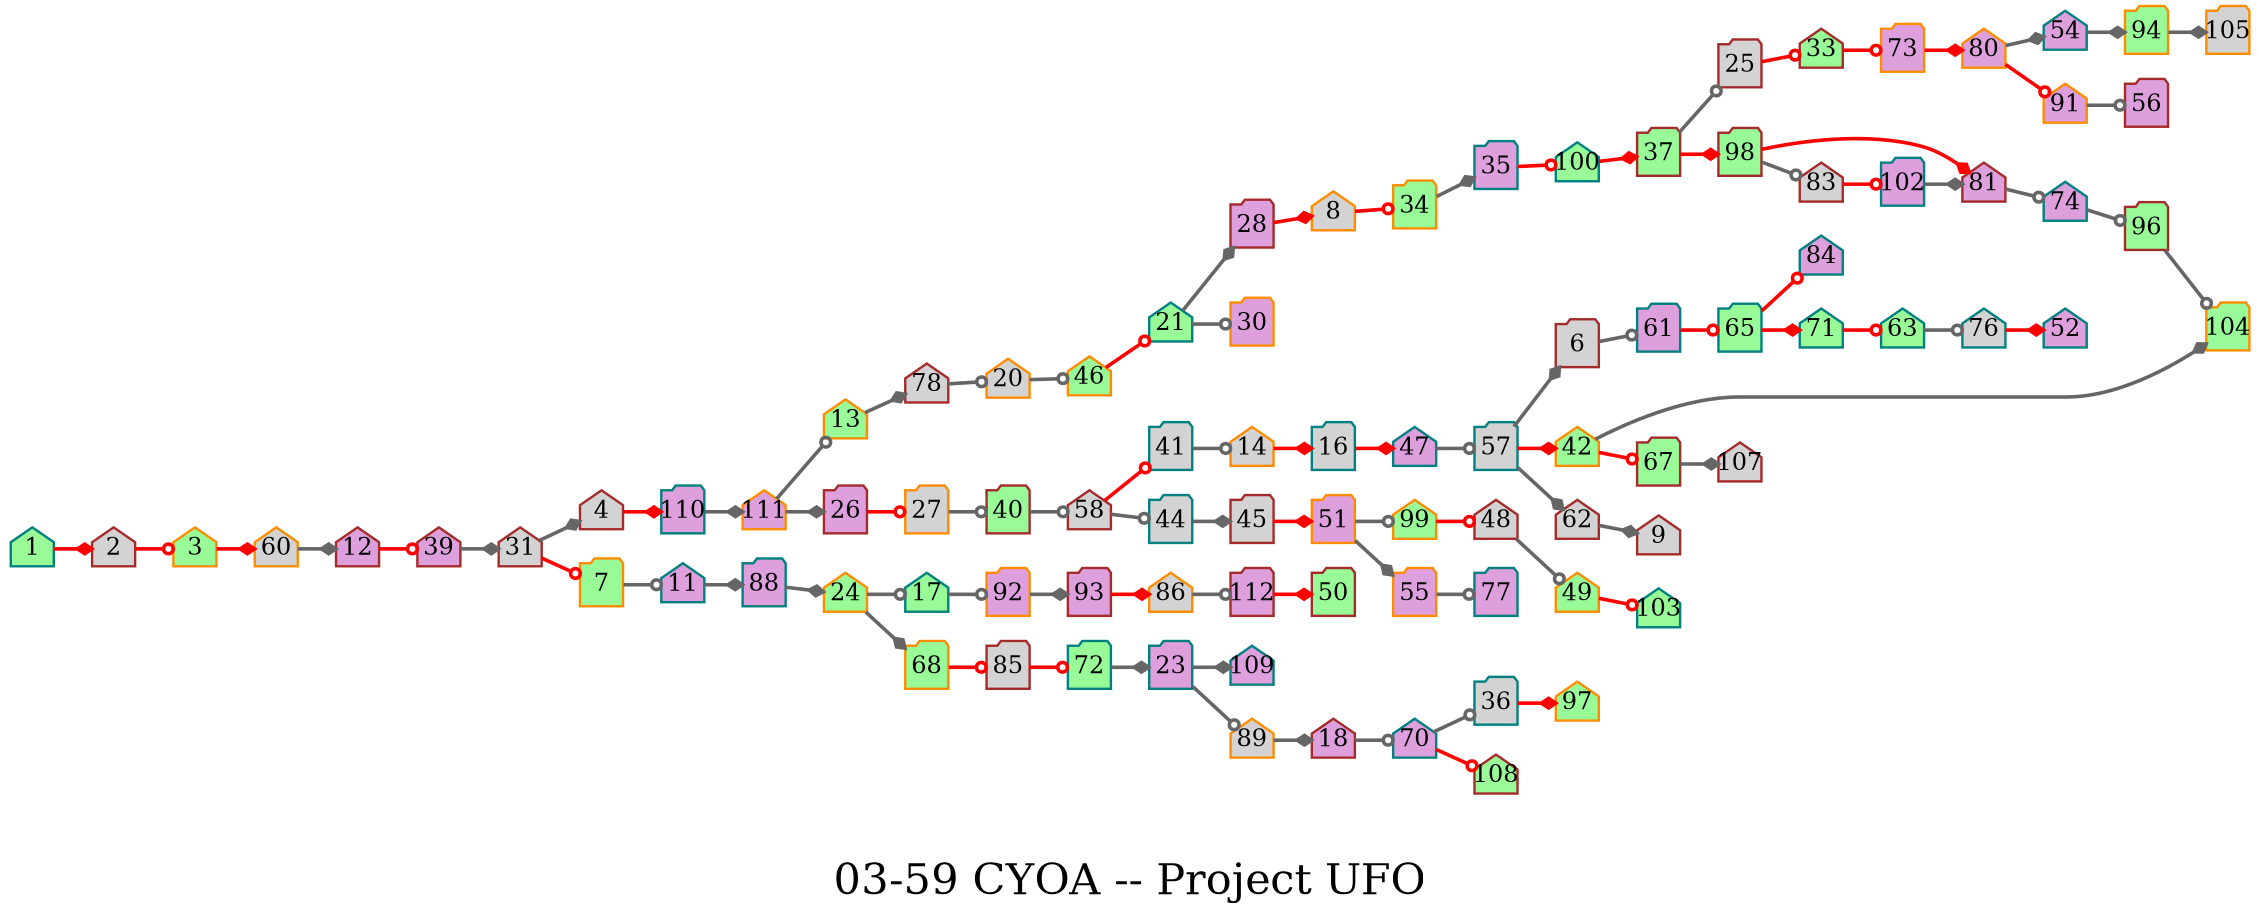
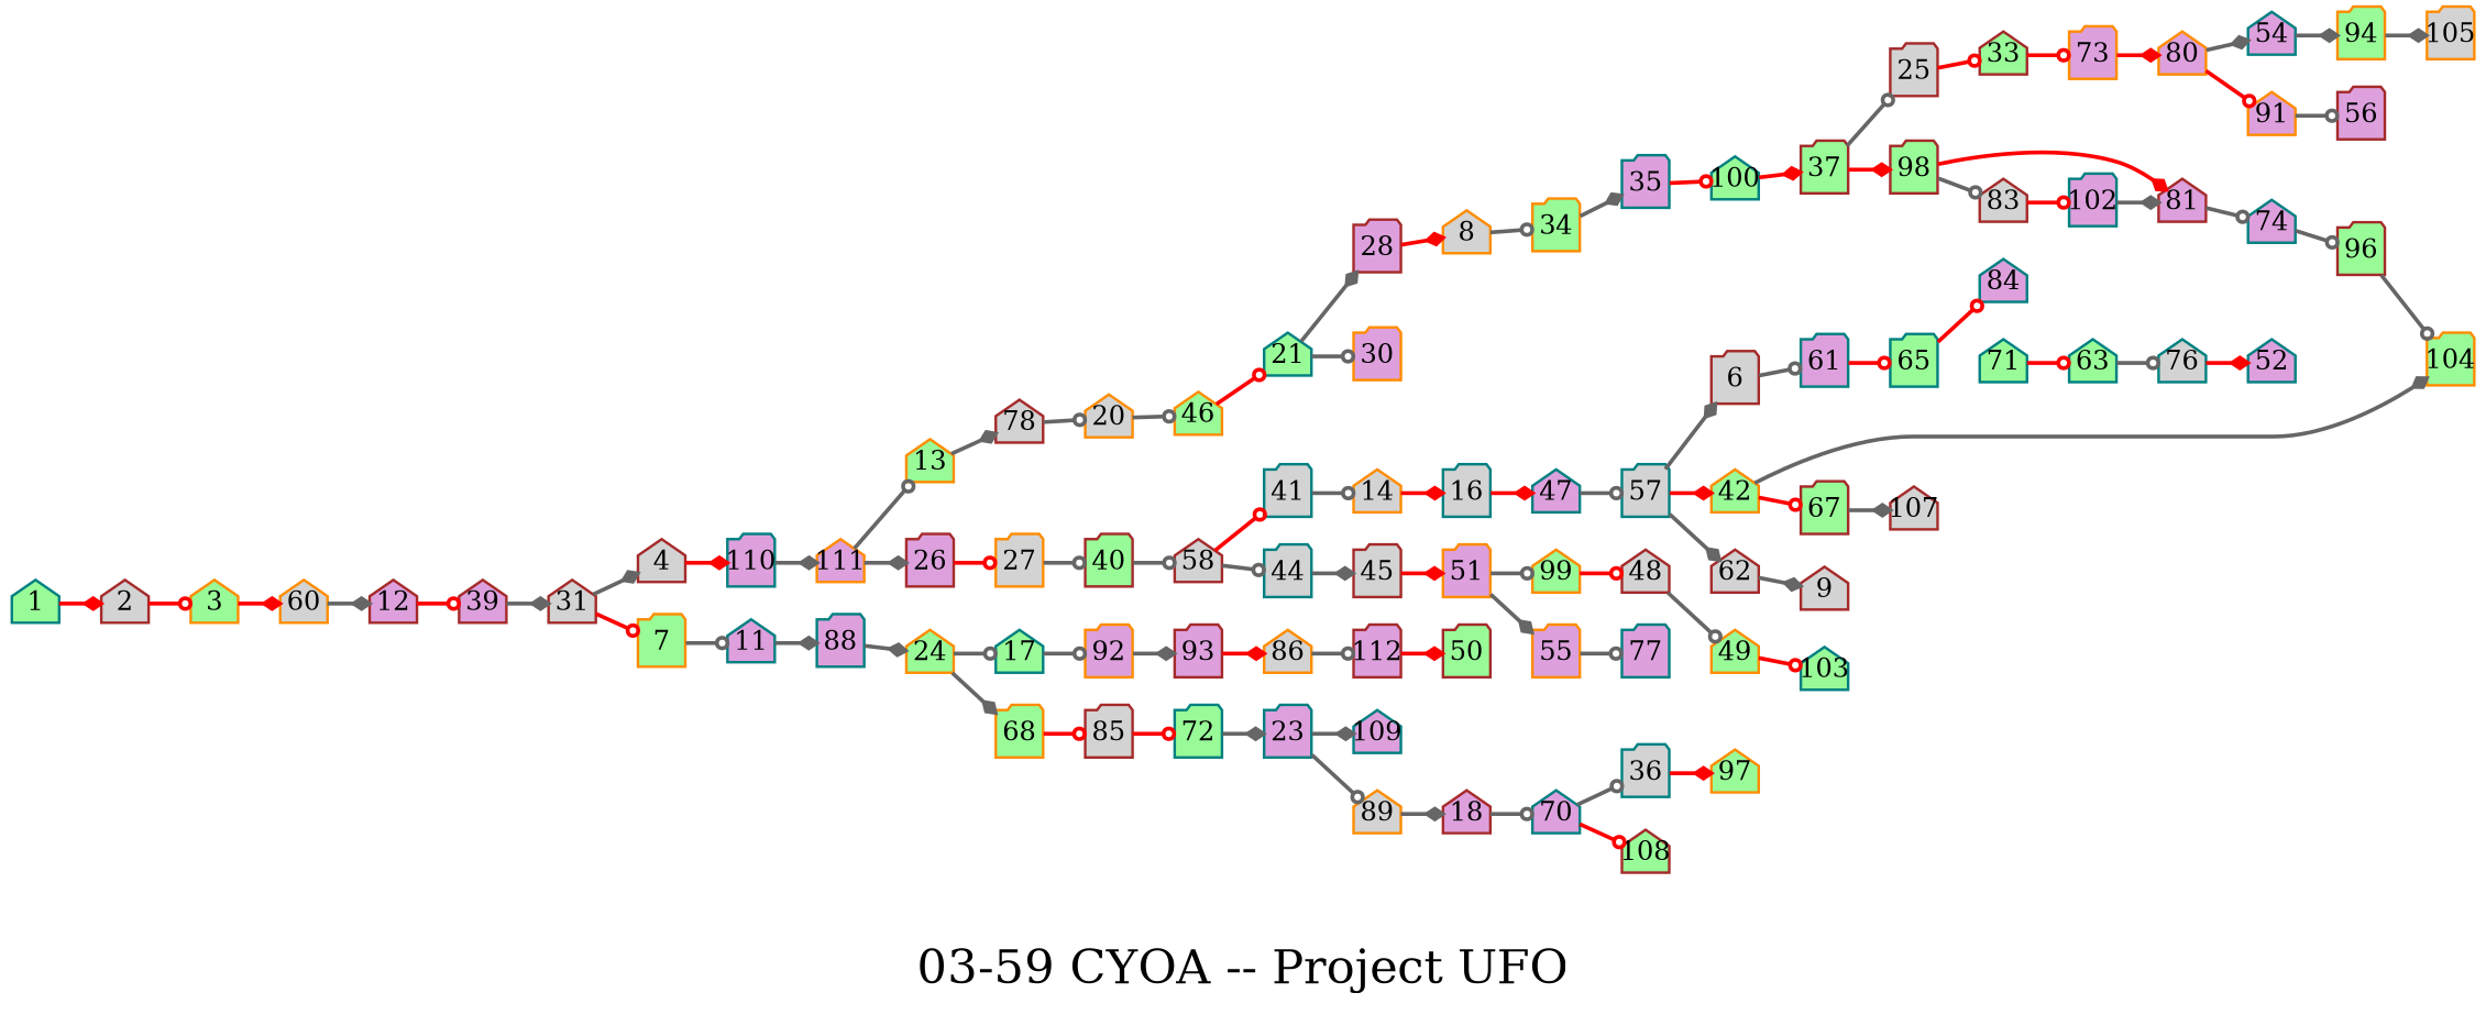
  digraph {
    fontsize=36
    label="03-59 CYOA -- Project UFO"
    nodesep=0.35
    ordering=out
    rankdir=LR
    ranksep=0.45
    node [color=brown fillcolor=plum fixedsize=true fontsize=20 labelfloat=true margin="0,0" penwidth=2 regular=true shape=house style=filled]
    edge [arrowhead=odot color=gray40 fontsize=12 labelfloat=true penwidth=3]
    1 [color=teal fillcolor=palegreen]
    2 [fillcolor=lightgrey]
    3 [color=darkorange fillcolor=palegreen]
    60 [color=darkorange fillcolor=lightgrey]
    12
    39
    4 [fillcolor=lightgrey]
    110 [color=teal shape=folder]
    111 [color=darkorange]
    13 [color=darkorange fillcolor=palegreen]
    26 [shape=folder]
    6 [fillcolor=lightgrey shape=folder]
    61 [color=teal shape=folder]
    65 [color=teal fillcolor=palegreen shape=folder]
    84 [color=teal]
    71 [color=teal fillcolor=palegreen]
    7 [color=darkorange fillcolor=palegreen shape=folder]
    11 [color=teal]
    88 [color=teal shape=folder]
    24 [color=darkorange fillcolor=palegreen]
    8 [color=darkorange fillcolor=lightgrey]
    34 [color=darkorange fillcolor=palegreen shape=folder]
    35 [color=teal shape=folder]
    100 [color=teal fillcolor=palegreen]
    17 [color=teal fillcolor=palegreen]
    68 [color=darkorange fillcolor=palegreen shape=folder]
    31 [fillcolor=lightgrey]
    78 [fillcolor=lightgrey]
    20 [color=darkorange fillcolor=lightgrey]
    46 [color=darkorange fillcolor=palegreen]
    14 [color=darkorange fillcolor=lightgrey]
    16 [color=teal fillcolor=lightgrey shape=folder]
    47 [color=teal]
    57 [color=teal fillcolor=lightgrey shape=folder]
    42 [color=darkorange fillcolor=palegreen]
    62 [fillcolor=lightgrey]
    92 [color=darkorange shape=folder]
    93 [shape=folder]
    86 [color=darkorange fillcolor=lightgrey]
    70 [color=teal]
    18
    36 [color=teal fillcolor=lightgrey shape=folder]
    108 [fillcolor=palegreen]
    97 [color=darkorange fillcolor=palegreen]
    21 [color=teal fillcolor=palegreen]
    28 [shape=folder]
    30 [color=darkorange shape=folder]
    23 [color=teal shape=folder]
    109 [color=teal]
    89 [color=darkorange fillcolor=lightgrey]
    85 [fillcolor=lightgrey shape=folder]
    72 [color=teal fillcolor=palegreen shape=folder]
    25 [fillcolor=lightgrey shape=folder]
    33 [fillcolor=palegreen]
    73 [color=darkorange shape=folder]
    80 [color=darkorange]
    27 [color=darkorange fillcolor=lightgrey shape=folder]
    40 [fillcolor=palegreen shape=folder]
    58 [fillcolor=lightgrey]
    41 [color=teal fillcolor=lightgrey shape=folder]
    44 [color=teal fillcolor=lightgrey shape=folder]
    54 [color=teal]
    91 [color=darkorange]
    37 [fillcolor=palegreen shape=folder]
    98 [fillcolor=palegreen shape=folder]
    81
    83 [fillcolor=lightgrey]
    74 [color=teal]
    102 [color=teal shape=folder]
    45 [fillcolor=lightgrey shape=folder]
    104 [color=darkorange fillcolor=palegreen shape=folder]
    67 [fillcolor=palegreen shape=folder]
    107 [fillcolor=lightgrey]
    51 [color=darkorange shape=folder]
    99 [color=darkorange fillcolor=palegreen]
    55 [color=darkorange shape=folder]
    48 [fillcolor=lightgrey]
    77 [color=teal shape=folder]
    9 [fillcolor=lightgrey]
    49 [color=darkorange fillcolor=palegreen]
    103 [color=teal fillcolor=palegreen]
    94 [color=darkorange fillcolor=palegreen shape=folder]
    105 [color=darkorange fillcolor=lightgrey shape=folder]
    63 [color=teal fillcolor=palegreen]
    76 [color=teal fillcolor=lightgrey]
    52 [color=teal]
    56 [shape=folder]
    96 [fillcolor=palegreen shape=folder]
    112 [shape=folder]
    50 [fillcolor=palegreen shape=folder]
    1 -> 2 [arrowhead=diamond color=red]
    2 -> 3 [color=red]
    3 -> 60 [arrowhead=diamond color=red]
    60 -> 12 [arrowhead=diamond]
    12 -> 39 [color=red]
    39 -> 31 [arrowhead=diamond]
    4 -> 110 [arrowhead=diamond color=red]
    110 -> 111 [arrowhead=diamond]
    111 -> 13
    111 -> 26 [arrowhead=diamond]
    13 -> 78 [arrowhead=diamond]
    26 -> 27 [color=red]
    6 -> 61
    61 -> 65 [color=red]
    65 -> 84 [color=red]
-   65 -> 71 [arrowhead=diamond color=red]
    71 -> 63 [color=red]
    7 -> 11
    11 -> 88 [arrowhead=diamond]
    88 -> 24 [arrowhead=diamond]
    24 -> 17
    24 -> 68 [arrowhead=diamond]
-   8 -> 34 [color=red]
+   8 -> 34
    34 -> 35 [arrowhead=diamond]
    35 -> 100 [color=red]
    100 -> 37 [arrowhead=diamond color=red]
    17 -> 92
    68 -> 85 [color=red]
    31 -> 4 [arrowhead=diamond]
    31 -> 7 [color=red]
    78 -> 20
    20 -> 46
    46 -> 21 [color=red]
    14 -> 16 [arrowhead=diamond color=red]
    16 -> 47 [arrowhead=diamond color=red]
    47 -> 57
    57 -> 6 [arrowhead=diamond]
    57 -> 42 [arrowhead=diamond color=red]
    57 -> 62 [arrowhead=diamond]
    42 -> 104 [arrowhead=diamond]
    42 -> 67 [color=red]
    62 -> 9 [arrowhead=diamond]
    92 -> 93 [arrowhead=diamond]
    93 -> 86 [arrowhead=diamond color=red]
    86 -> 112
    70 -> 36
    70 -> 108 [color=red]
    18 -> 70
    36 -> 97 [arrowhead=diamond color=red]
    21 -> 28 [arrowhead=diamond]
    21 -> 30
    28 -> 8 [arrowhead=diamond color=red]
    23 -> 109 [arrowhead=diamond]
    23 -> 89
    89 -> 18 [arrowhead=diamond]
    85 -> 72 [color=red]
    72 -> 23 [arrowhead=diamond]
    25 -> 33 [color=red]
    33 -> 73 [color=red]
    73 -> 80 [arrowhead=diamond color=red]
    80 -> 54 [arrowhead=diamond]
    80 -> 91 [color=red]
    27 -> 40
    40 -> 58
    58 -> 41 [color=red]
    58 -> 44
    41 -> 14
    44 -> 45 [arrowhead=diamond]
    54 -> 94 [arrowhead=diamond]
    91 -> 56
    37 -> 25
    37 -> 98 [arrowhead=diamond color=red]
    98 -> 81 [arrowhead=diamond color=red]
    98 -> 83
    81 -> 74
    83 -> 102 [color=red]
    74 -> 96
    102 -> 81 [arrowhead=diamond]
    45 -> 51 [arrowhead=diamond color=red]
    67 -> 107 [arrowhead=diamond]
    51 -> 99
    51 -> 55 [arrowhead=diamond]
    99 -> 48 [color=red]
    55 -> 77
    48 -> 49
    49 -> 103 [color=red]
    94 -> 105 [arrowhead=diamond]
    63 -> 76
    76 -> 52 [arrowhead=diamond color=red]
    96 -> 104
    112 -> 50 [arrowhead=diamond color=red]
  }
